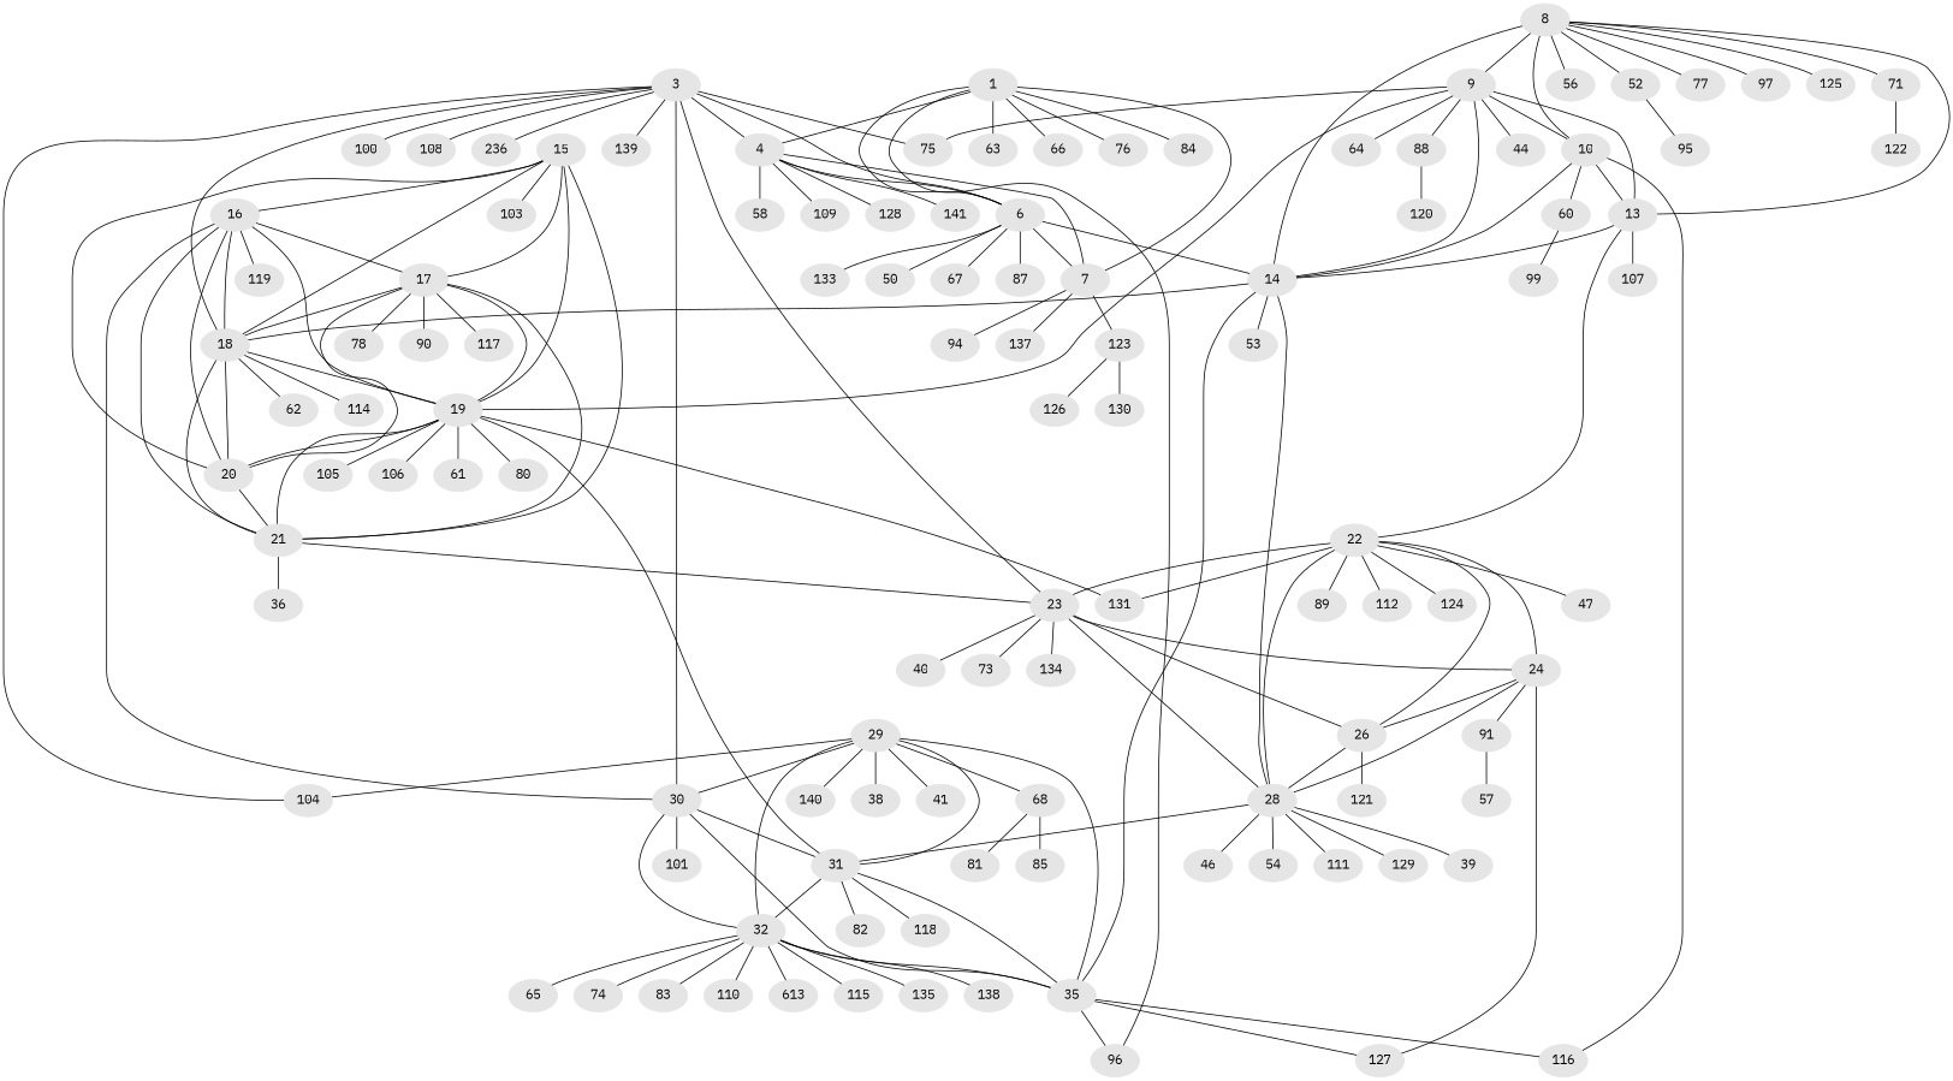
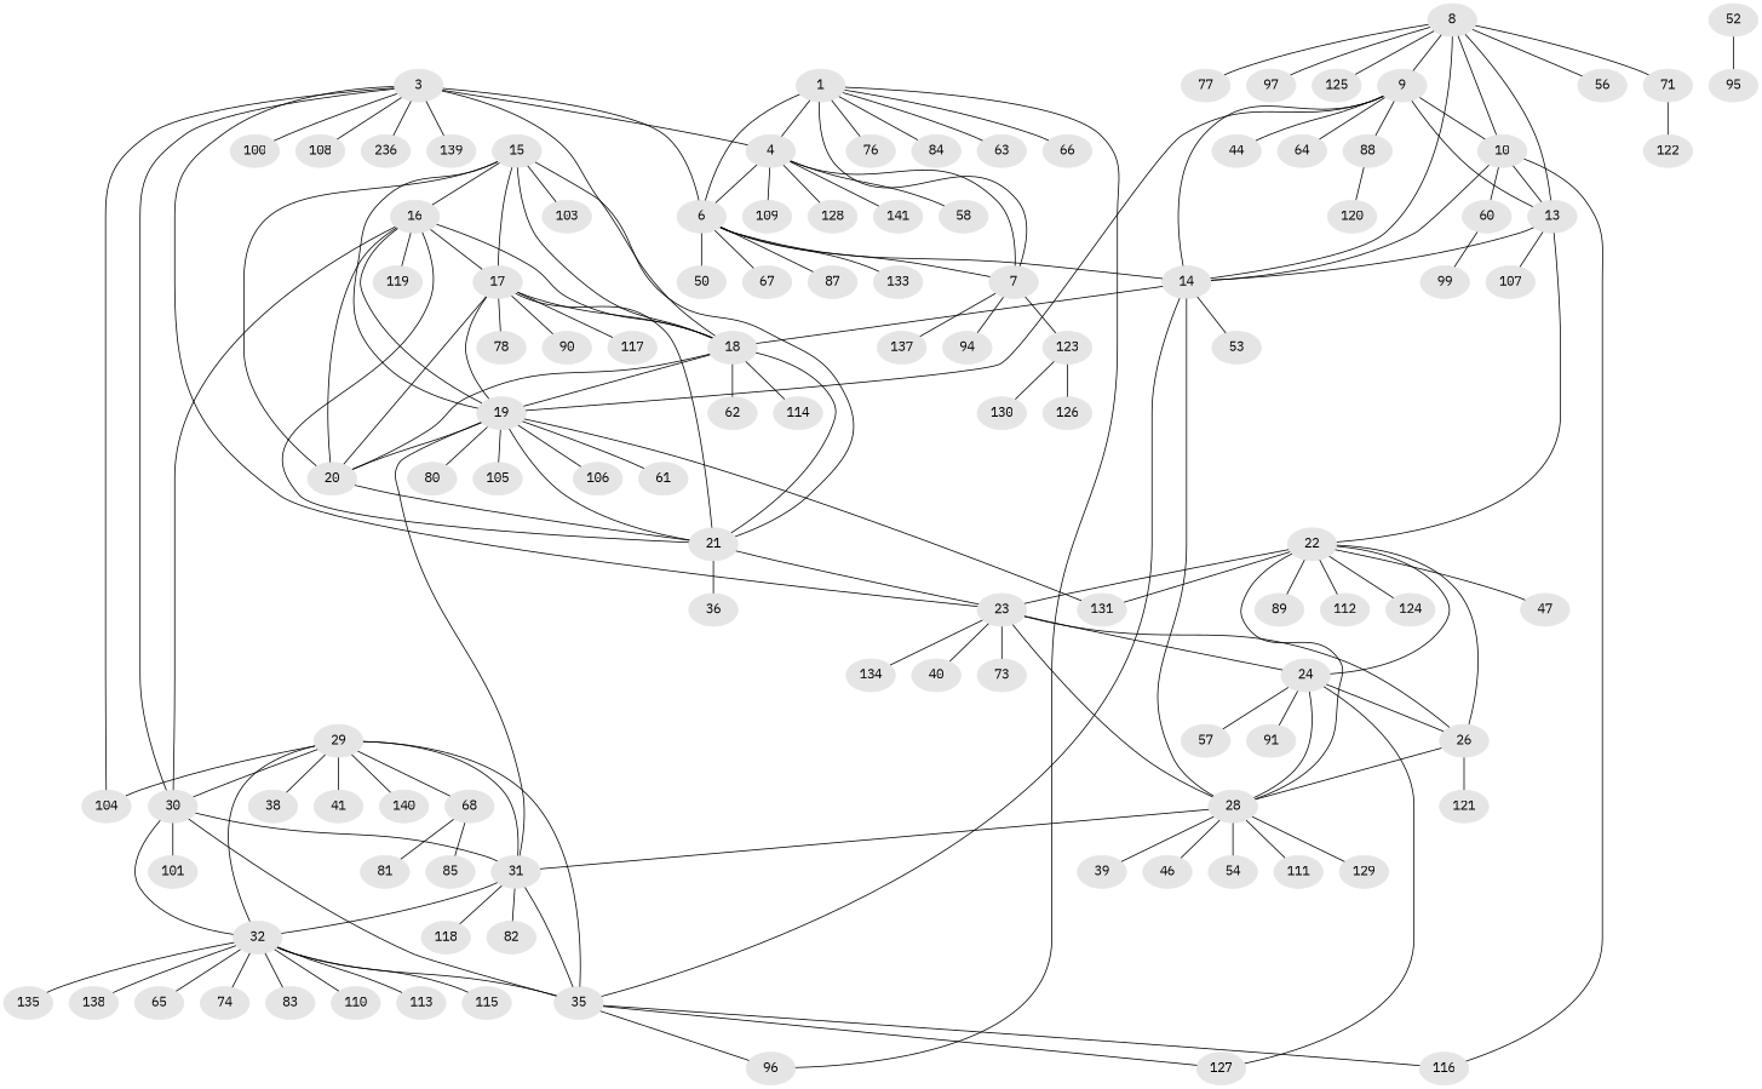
  graph {
    fontname="IBM Plex Mono"
    node [color=gray90 fontname="IBM Plex Mono" style=filled]
    edge [fontname="IBM Plex Mono"]
    1 [super="+2"]
    4 [super="+48"]
    6 [super="+55"]
    7 [super="+72"]
    63
    66
    76
    84
    96
    3 [super="+5"]
    18 [super="+43"]
    23 [super="+25"]
    30
-   75
    100
    104
    108
    n18 [label=236]
    139
    58
    109
    128
    141
    14
    50
    67
    87
    133
    94
    123
    137
    19 [super="+86"]
    20 [super="+45"]
    21
    62
    114
    26 [super="+132"]
    28 [super="+37"]
    24 [super="+70"]
    40
    73
    134
    35 [super="+69"]
    101
    31 [super="+34"]
    32 [super="+33"]
    53
    126
    130
    8 [super="+11"]
    9 [super="+12"]
    10 [super="+59"]
    13 [super="+92"]
    52
    56
    71
    77
    97
    125
    44
    64
    88
    60
    116
    22 [super="+27"]
    107
    95
    122
    61
    80
    105
    106
    131
    120
    99
    47
    89
    112
    124
    121
    39
    46
    54
    111
    129
    127
    15 [super="+98"]
    16 [super="+51"]
    17 [super="+142"]
    103
    119
    78
    90
    117
    36
    82
    118
    57
    91
    29 [super="+49"]
    38
    41
    68
    140
    65
    74
    83
    110
-   113 [label=613]
+   113
    115
    135
    138
    81
    85 [super="+102"]
    1 -- 4 [weight=2]
    1 -- 6 [weight=2]
    1 -- 7 [weight=2]
    1 -- 63
    1 -- 66
    1 -- 76
    1 -- 84
    1 -- 96
    4 -- 6
    4 -- 7
    4 -- 58
    4 -- 109
    4 -- 128
    4 -- 141
    6 -- 7
    6 -- 14
    6 -- 50
    6 -- 67
    6 -- 87
    6 -- 133
    7 -- 94
    7 -- 123
    7 -- 137
    3 -- 4 [weight=2]
    3 -- 6 [weight=2]
    3 -- 18
    3 -- 23
    3 -- 30
-   3 -- 75
    3 -- 100
    3 -- 104
    3 -- 108
    3 -- n18
    3 -- 139
    18 -- 19
    18 -- 20
    18 -- 21
    18 -- 62
    18 -- 114
    23 -- 26 [weight=2]
    23 -- 28 [weight=2]
    23 -- 24 [weight=2]
    23 -- 40
    23 -- 73
    23 -- 134
    30 -- 35
    30 -- 101
    30 -- 31 [weight=2]
    30 -- 32 [weight=2]
    14 -- 18
    14 -- 28
    14 -- 35
    14 -- 53
    123 -- 126
    123 -- 130
    19 -- 20
    19 -- 21
    19 -- 31
    19 -- 61
    19 -- 80
    19 -- 105
    19 -- 106
    19 -- 131
    20 -- 21
    21 -- 23
    21 -- 36
    26 -- 28
    26 -- 121
    28 -- 31
    28 -- 39
    28 -- 46
    28 -- 54
    28 -- 111
    28 -- 129
    24 -- 26
    24 -- 28
    24 -- 127
-   91 -- 57
+   24 -- 57
    24 -- 91
    35 -- 96
    35 -- 116
    35 -- 127
    31 -- 35 [weight=2]
    31 -- 32 [weight=4]
    31 -- 82
    31 -- 118
    32 -- 35 [weight=2]
    32 -- 65
    32 -- 74
    32 -- 83
    32 -- 110
    32 -- 113
    32 -- 115
    32 -- 135
    32 -- 138
    8 -- 14 [weight=2]
    8 -- 9 [weight=4]
    8 -- 10 [weight=2]
    8 -- 13 [weight=2]
-   8 -- 52
    8 -- 56
    8 -- 71
    8 -- 77
    8 -- 97
    8 -- 125
-   9 -- 75
    9 -- 14 [weight=2]
    9 -- 19
    9 -- 10 [weight=2]
    9 -- 13 [weight=2]
    9 -- 44
    9 -- 64
    9 -- 88
    10 -- 14
    10 -- 13
    10 -- 60
    10 -- 116
    13 -- 14
    13 -- 22
    13 -- 107
    52 -- 95
    71 -- 122
    88 -- 120
    60 -- 99
    22 -- 23 [weight=4]
    22 -- 26 [weight=2]
    22 -- 28 [weight=2]
    22 -- 24 [weight=2]
    22 -- 131
    22 -- 47
    22 -- 89
    22 -- 112
    22 -- 124
    15 -- 18
    15 -- 19
    15 -- 20
    15 -- 21
    15 -- 16
    15 -- 17
    15 -- 103
    16 -- 18
    16 -- 30
    16 -- 19
    16 -- 20
    16 -- 21
    16 -- 17
    16 -- 119
    17 -- 18
    17 -- 19
    17 -- 20
    17 -- 21
    17 -- 78
    17 -- 90
    17 -- 117
    29 -- 30
    29 -- 104
    29 -- 35
    29 -- 31 [weight=2]
    29 -- 32 [weight=2]
    29 -- 38
    29 -- 41
    29 -- 68
    29 -- 140
    68 -- 81
    68 -- 85
  }
